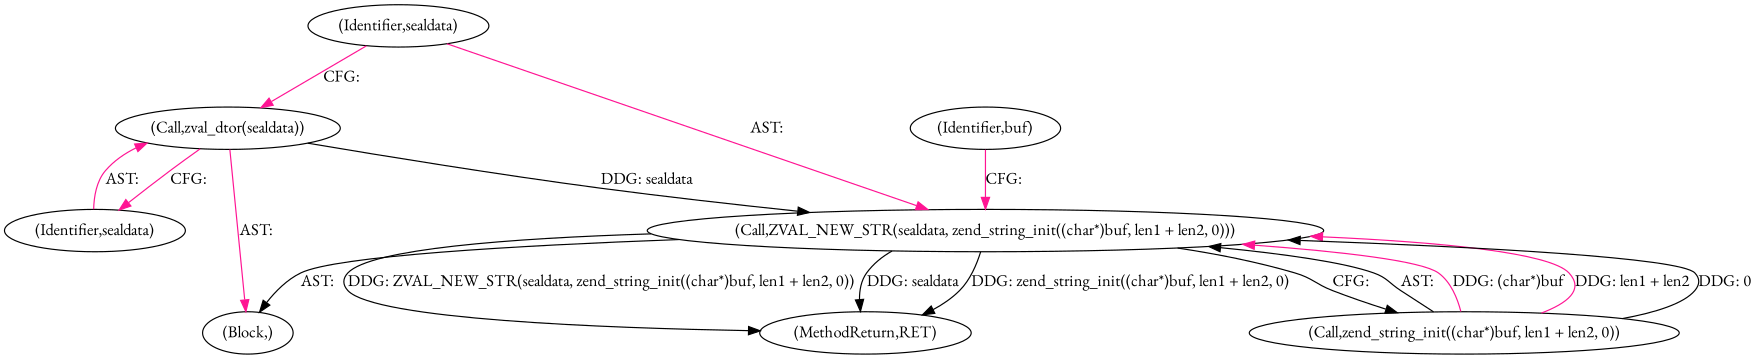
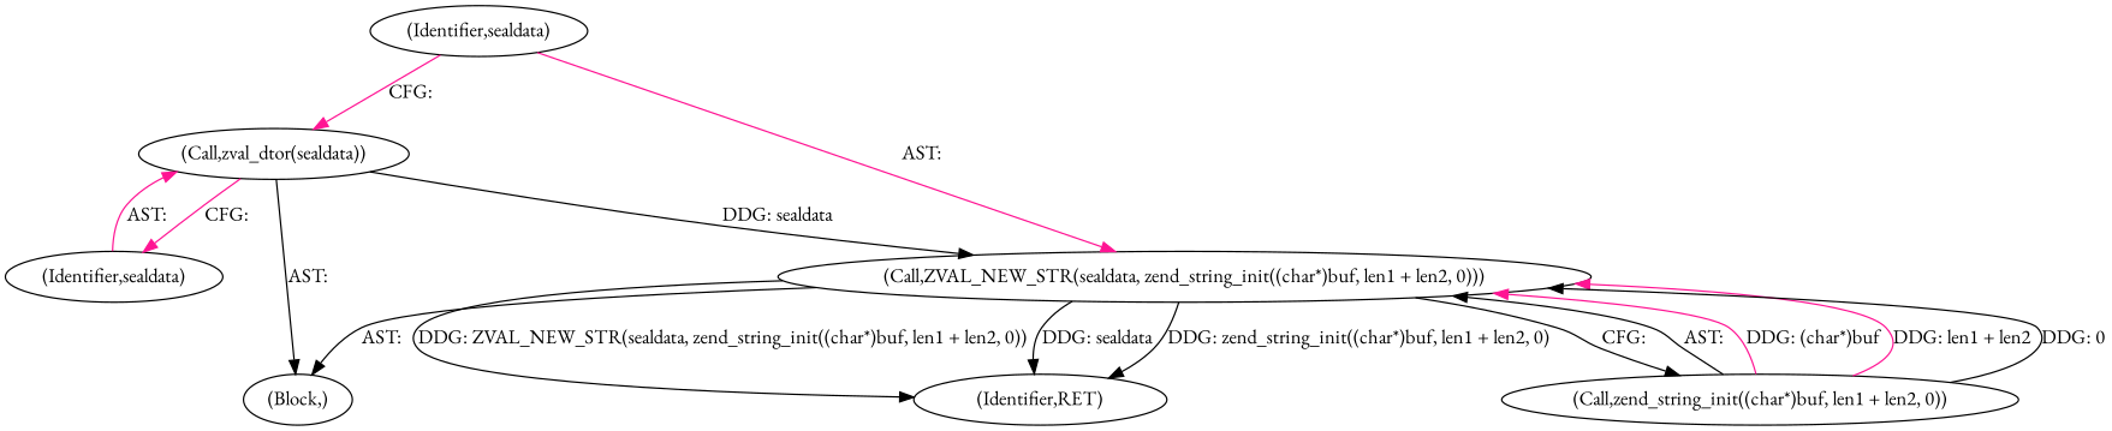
  digraph {
    fontname="EB Garamond"
    node [fontname="EB Garamond"]
    edge [color=black fontname="EB Garamond"]
    n1 [label="(Call,zval_dtor(sealdata))"]
    n2 [label="(Call,ZVAL_NEW_STR(sealdata, zend_string_init((char*)buf, len1 + len2, 0)))"]
    n3 [label="(Block,)"]
    n4 [label="(Identifier,sealdata)"]
-   n5 [label="(MethodReturn,RET)"]
+   n5 [label="(Identifier,RET)"]
    n6 [label="(Call,zend_string_init((char*)buf, len1 + len2, 0))"]
-   n7 [label="(Identifier,buf)"]
    n8 [label="(Identifier,sealdata)"]
    n1 -> n2 [label="DDG: sealdata"]
-   n1 -> n3 [color=deeppink label="AST: "]
+   n1 -> n3 [label="AST: "]
    n1 -> n4 [color=deeppink label="CFG: "]
    n2 -> n3 [label="AST: "]
    n2 -> n5 [label="DDG: sealdata"]
    n2 -> n5 [label="DDG: zend_string_init((char*)buf, len1 + len2, 0)"]
    n2 -> n5 [label="DDG: ZVAL_NEW_STR(sealdata, zend_string_init((char*)buf, len1 + len2, 0))"]
    n2 -> n6 [label="CFG: "]
    n4 -> n1 [color=deeppink label="AST: "]
    n6 -> n2 [label="AST: "]
    n6 -> n2 [color=deeppink label="DDG: (char*)buf"]
    n6 -> n2 [color=deeppink label="DDG: len1 + len2"]
    n6 -> n2 [label="DDG: 0"]
-   n7 -> n2 [color=deeppink label="CFG: "]
    n8 -> n1 [color=deeppink label="CFG: "]
    n8 -> n2 [color=deeppink label="AST: "]
  }
